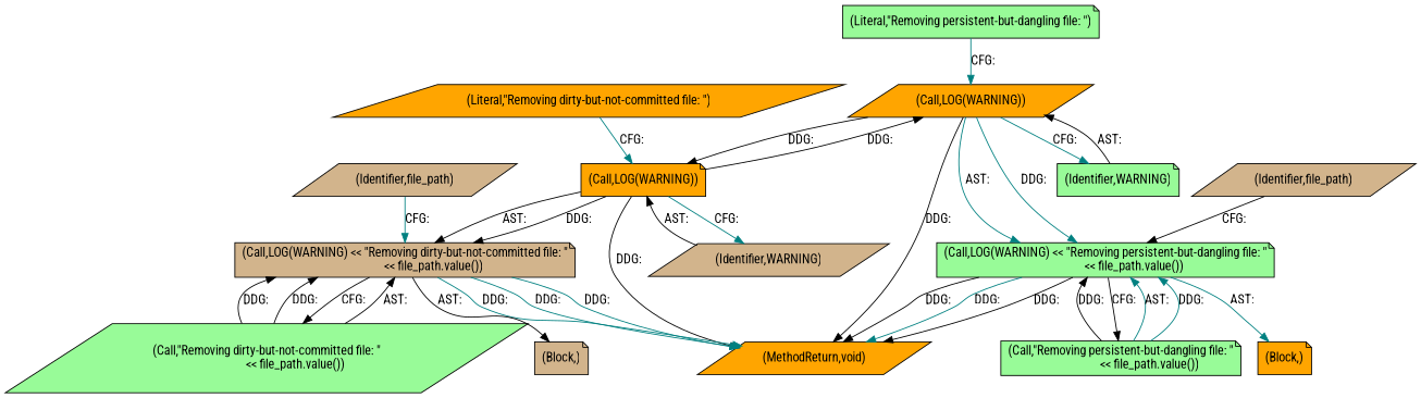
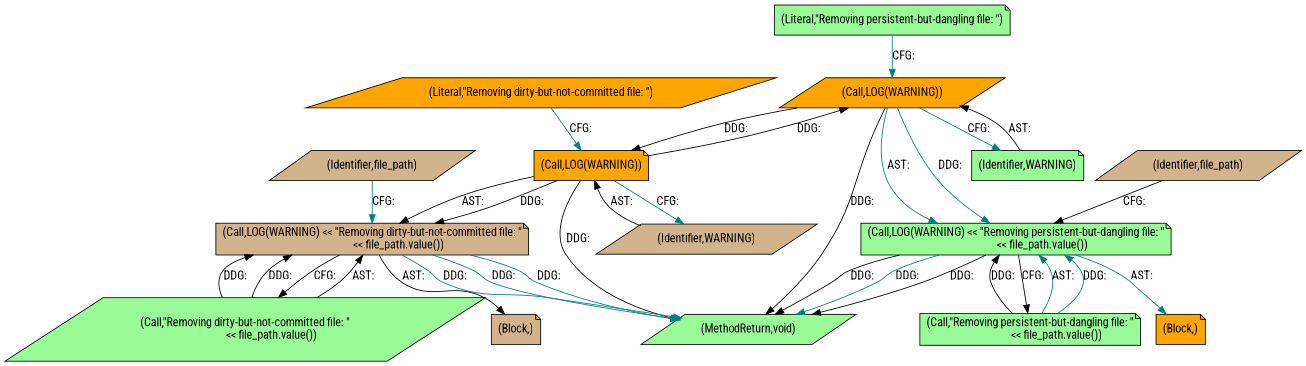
  digraph {
    fontname="Roboto Condensed"
    node [style=filled fillcolor=palegreen shape=note fontname="Roboto Condensed"]
    edge [color=black fontname="Roboto Condensed"]
    n1 [label="(Call,LOG(WARNING))" fillcolor=orange shape=parallelogram]
    n2 [label="(Call,LOG(WARNING))" fillcolor=orange]
    n3 [label="(Call,LOG(WARNING) << \"Removing persistent-but-dangling file: \"\n                     << file_path.value())"]
    n4 [label="(Identifier,WARNING)"]
-   n5 [label="(MethodReturn,void)" fillcolor=orange shape=parallelogram]
+   n5 [label="(MethodReturn,void)" shape=parallelogram]
    n6 [label="(Call,LOG(WARNING) << \"Removing dirty-but-not-committed file: \"\n                     << file_path.value())" fillcolor=tan]
    n7 [label="(Identifier,WARNING)" fillcolor=tan shape=parallelogram]
    n8 [label="(Call,\"Removing dirty-but-not-committed file: \"\n                     << file_path.value())" shape=parallelogram]
    n9 [label="(Block,)" fillcolor=tan]
    n10 [label="(Block,)" fillcolor=orange]
    n11 [label="(Call,\"Removing persistent-but-dangling file: \"\n                     << file_path.value())"]
    n12 [label="(Literal,\"Removing persistent-but-dangling file: \")"]
    n13 [label="(Literal,\"Removing dirty-but-not-committed file: \")" fillcolor=orange shape=parallelogram]
    n14 [label="(Identifier,file_path)" fillcolor=tan shape=parallelogram]
    n15 [label="(Identifier,file_path)" fillcolor=tan shape=parallelogram]
    n1 -> n2 [label="DDG: "]
    n1 -> n3 [label="AST: " color=teal]
    n1 -> n3 [label="DDG: " color=teal]
    n1 -> n4 [label="CFG: " color=teal]
    n1 -> n5 [label="DDG: "]
    n2 -> n1 [label="DDG: "]
    n2 -> n5 [label="DDG: "]
    n2 -> n6 [label="AST: "]
    n2 -> n6 [label="DDG: "]
    n2 -> n7 [label="CFG: " color=teal]
    n3 -> n5 [label="DDG: "]
    n3 -> n5 [label="DDG: " color=teal]
    n3 -> n5 [label="DDG: "]
    n3 -> n10 [label="AST: " color=teal]
    n3 -> n11 [label="CFG: "]
    n4 -> n1 [label="AST: "]
    n6 -> n5 [label="DDG: " color=teal]
    n6 -> n5 [label="DDG: " color=teal]
    n6 -> n5 [label="DDG: " color=teal]
    n6 -> n8 [label="CFG: "]
    n6 -> n9 [label="AST: "]
    n7 -> n2 [label="AST: "]
    n8 -> n6 [label="AST: "]
    n8 -> n6 [label="DDG: "]
    n8 -> n6 [label="DDG: "]
    n11 -> n3 [label="AST: " color=teal]
    n11 -> n3 [label="DDG: " color=teal]
    n11 -> n3 [label="DDG: "]
    n12 -> n1 [label="CFG: " color=teal]
    n13 -> n2 [label="CFG: " color=teal]
    n14 -> n3 [label="CFG: "]
    n15 -> n6 [label="CFG: " color=teal]
  }
